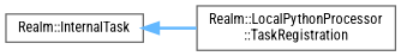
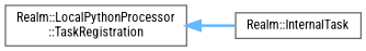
  digraph {
    rankdir=LR
    fontname="Roboto Condensed"
    node [color=grey40 fillcolor=white fontname="Roboto Condensed" fontsize=10 shape=box style=filled]
    n1 [height=0.2 label="Realm::InternalTask" width=0.4]
    n2 [height=0.2 label="Realm::LocalPythonProcessor\l::TaskRegistration" width=0.4]
-   n1 -> n2 [color=steelblue1 dir=back fontname="Roboto Condensed" fontsize=10 labelfontname=Helvetica labelfontsize=10 style=bold]
+   n2 -> n1 [color=steelblue1 dir=back fontname="Roboto Condensed" fontsize=10 labelfontname=Helvetica labelfontsize=10 style=bold]
  }
